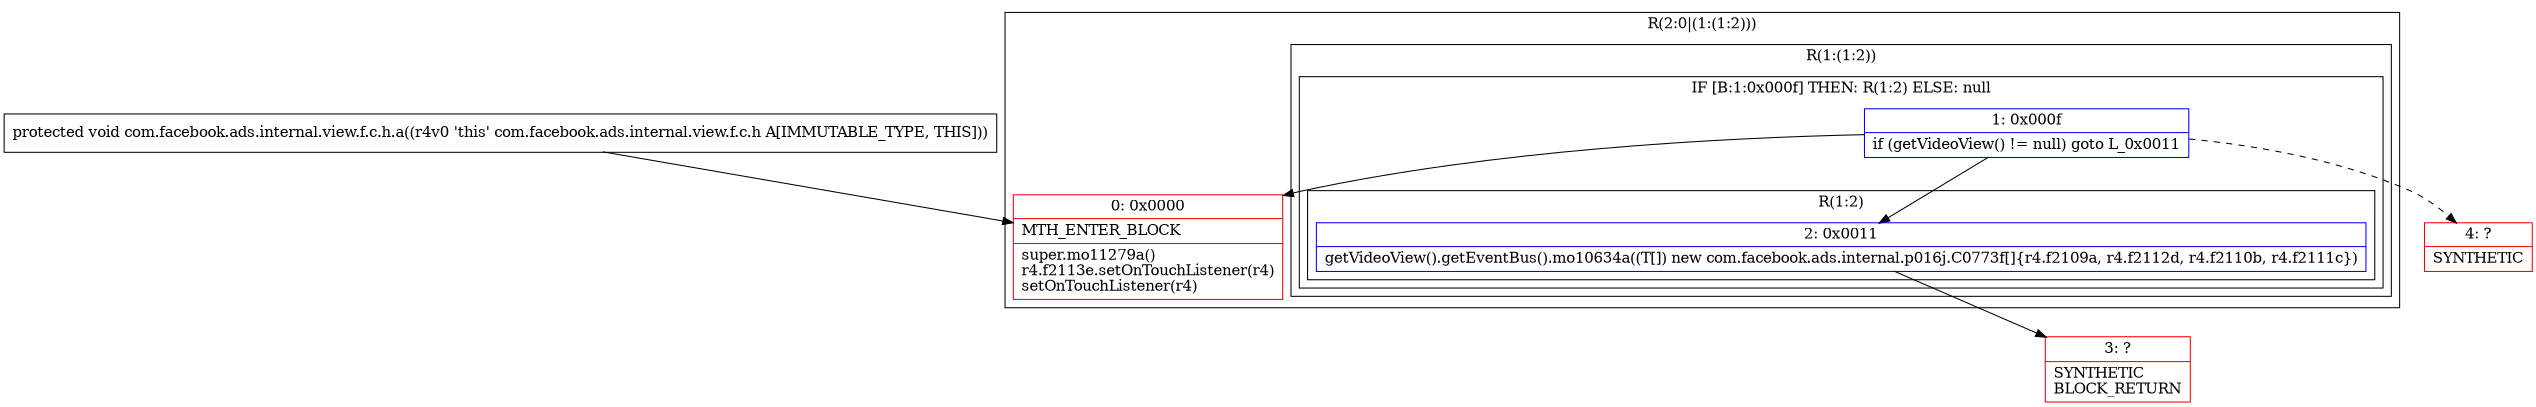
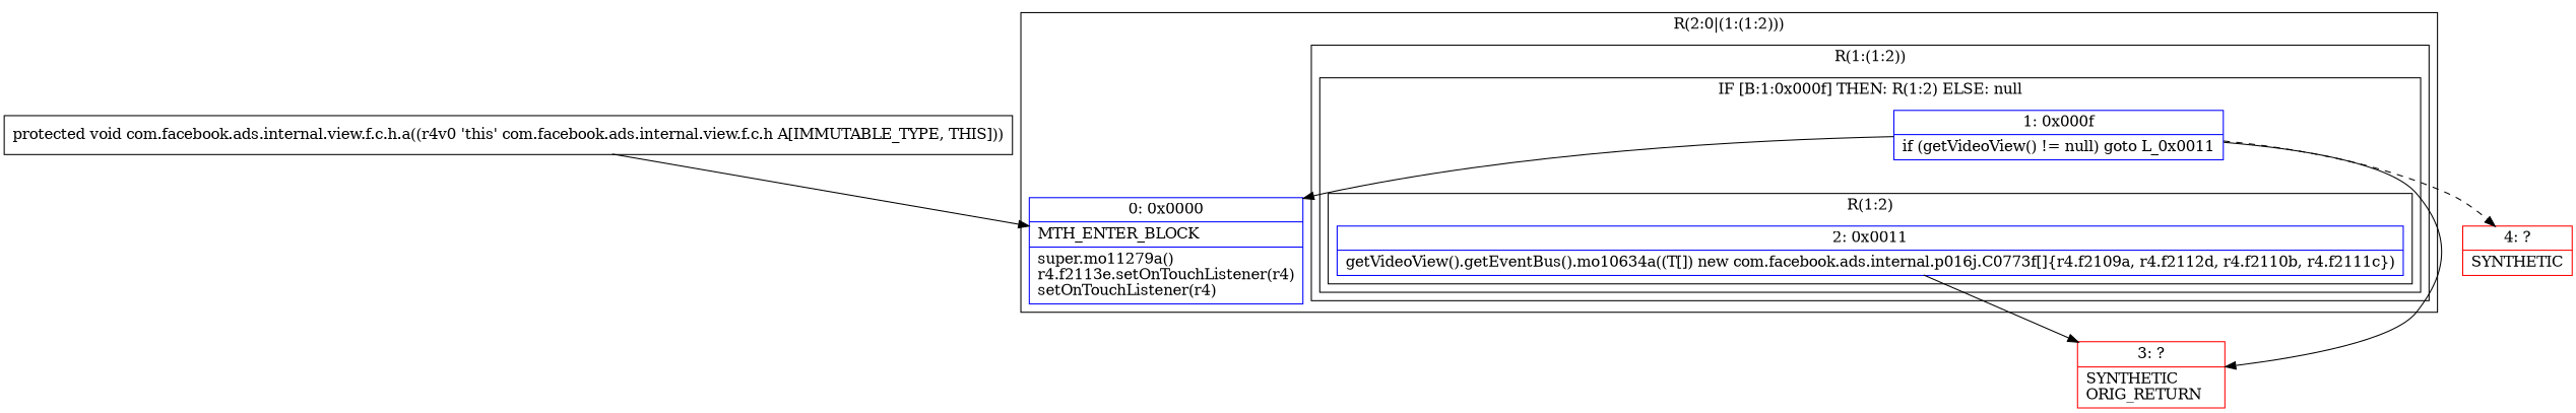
  digraph {
    fontname="DejaVu Serif"
    node [color=blue fontname="DejaVu Serif" shape=record]
    edge [fontname="DejaVu Serif"]
    n1 [label="{2\:\ 0x0011|getVideoView().getEventBus().mo10634a((T[]) new com.facebook.ads.internal.p016j.C0773f[]\{r4.f2109a, r4.f2112d, r4.f2110b, r4.f2111c\})\l}"]
    n2 [label="{1\:\ 0x000f|if (getVideoView() != null) goto L_0x0011\l}"]
-   n3 [color=red label="{0\:\ 0x0000|MTH_ENTER_BLOCK\l|super.mo11279a()\lr4.f2113e.setOnTouchListener(r4)\lsetOnTouchListener(r4)\l}"]
-   n4 [color=red label="{3\:\ ?|SYNTHETIC\lBLOCK_RETURN\l}"]
+   n3 [label="{0\:\ 0x0000|MTH_ENTER_BLOCK\l|super.mo11279a()\lr4.f2113e.setOnTouchListener(r4)\lsetOnTouchListener(r4)\l}"]
+   n4 [color=red label="{3\:\ ?|SYNTHETIC\lORIG_RETURN\l}"]
    n5 [color=red label="{4\:\ ?|SYNTHETIC\l}"]
    n6 [label="{protected void com.facebook.ads.internal.view.f.c.h.a((r4v0 'this' com.facebook.ads.internal.view.f.c.h A[IMMUTABLE_TYPE, THIS])) }" color=""]
    subgraph cluster_1 {
      label="R(2:0|(1:(1:2)))"
      n3
      subgraph cluster_2 {
        label="R(1:(1:2))"
        subgraph cluster_3 {
          label="IF [B:1:0x000f] THEN: R(1:2) ELSE: null"
          n2
          subgraph cluster_4 {
            label="R(1:2)"
            n1
          }
        }
      }
    }
    n1 -> n4
-   n2 -> n1
+   n2 -> n4
    n2 -> n3
    n2 -> n5 [style=dashed]
    n6 -> n3
  }
